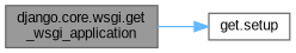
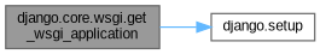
  digraph {
    rankdir=LR
    fontname="Liberation Sans"
    node [fontname="Liberation Sans" fontsize=10 shape=box style=filled]
    n1 [color=gray40 fillcolor=grey60 fontcolor=black height=0.2 label="django.core.wsgi.get\l_wsgi_application" width=0.4]
-   n2 [color=grey40 fillcolor=white height=0.2 label="get.setup" width=0.4]
+   n2 [color=grey40 fillcolor=white height=0.2 label="django.setup" width=0.4]
    n1 -> n2 [color=steelblue1 fontname="Liberation Sans" fontsize=10 labelfontname=Helvetica labelfontsize=10 style=solid]
  }
